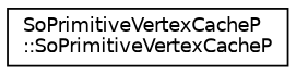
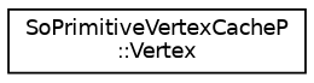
  digraph {
    rankdir=LR
-   n1 [color=black fillcolor=white fontname=Helvetica fontsize=10 height=0.2 label="SoPrimitiveVertexCacheP\l::SoPrimitiveVertexCacheP" shape=record style=filled width=0.4]
+   n1 [color=black fillcolor=white fontname=Helvetica fontsize=10 height=0.2 label="SoPrimitiveVertexCacheP\l::Vertex" shape=record style=filled width=0.4]
  }
